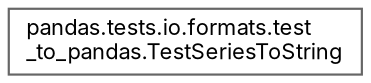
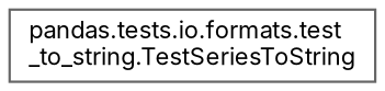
  digraph {
    rankdir=LR
    fontname=Inter
-   n1 [color=grey40 fillcolor=white fontname=Inter fontsize=10 height=0.2 label="pandas.tests.io.formats.test\l_to_pandas.TestSeriesToString" shape=box style=filled width=0.4]
+   n1 [color=grey40 fillcolor=white fontname=Inter fontsize=10 height=0.2 label="pandas.tests.io.formats.test\l_to_string.TestSeriesToString" shape=box style=filled width=0.4]
  }
